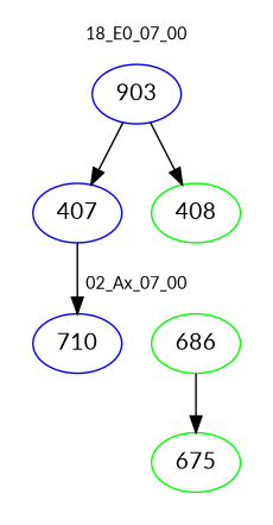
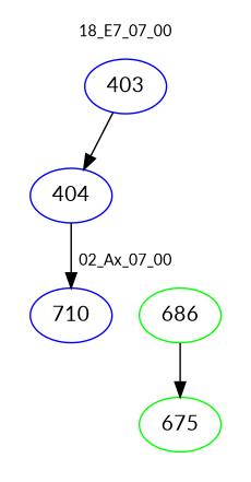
  digraph {
    fontname=Lato
    node [color=green fontname=Lato]
    edge [color=black fontname=Lato]
    n1 [label=686]
    n2 [label=675]
    n3 [color=blue label=710]
-   n4 [color=blue label=903]
-   n5 [color=blue label=407]
-   n6 [label=408]
+   n4 [color=blue label=403]
+   n5 [color=blue label=404]
    subgraph cluster_1 {
      color=white
      fontsize=10
      label="02_Ax_07_00"
      n1
      n2
      n3
    }
    subgraph cluster_2 {
      color=white
      fontsize=10
-     label="18_E0_07_00"
+     label="18_E7_07_00"
      n4
      n5
-     n6
    }
    n1 -> n2
    n4 -> n5
-   n4 -> n6
    n5 -> n3
  }
